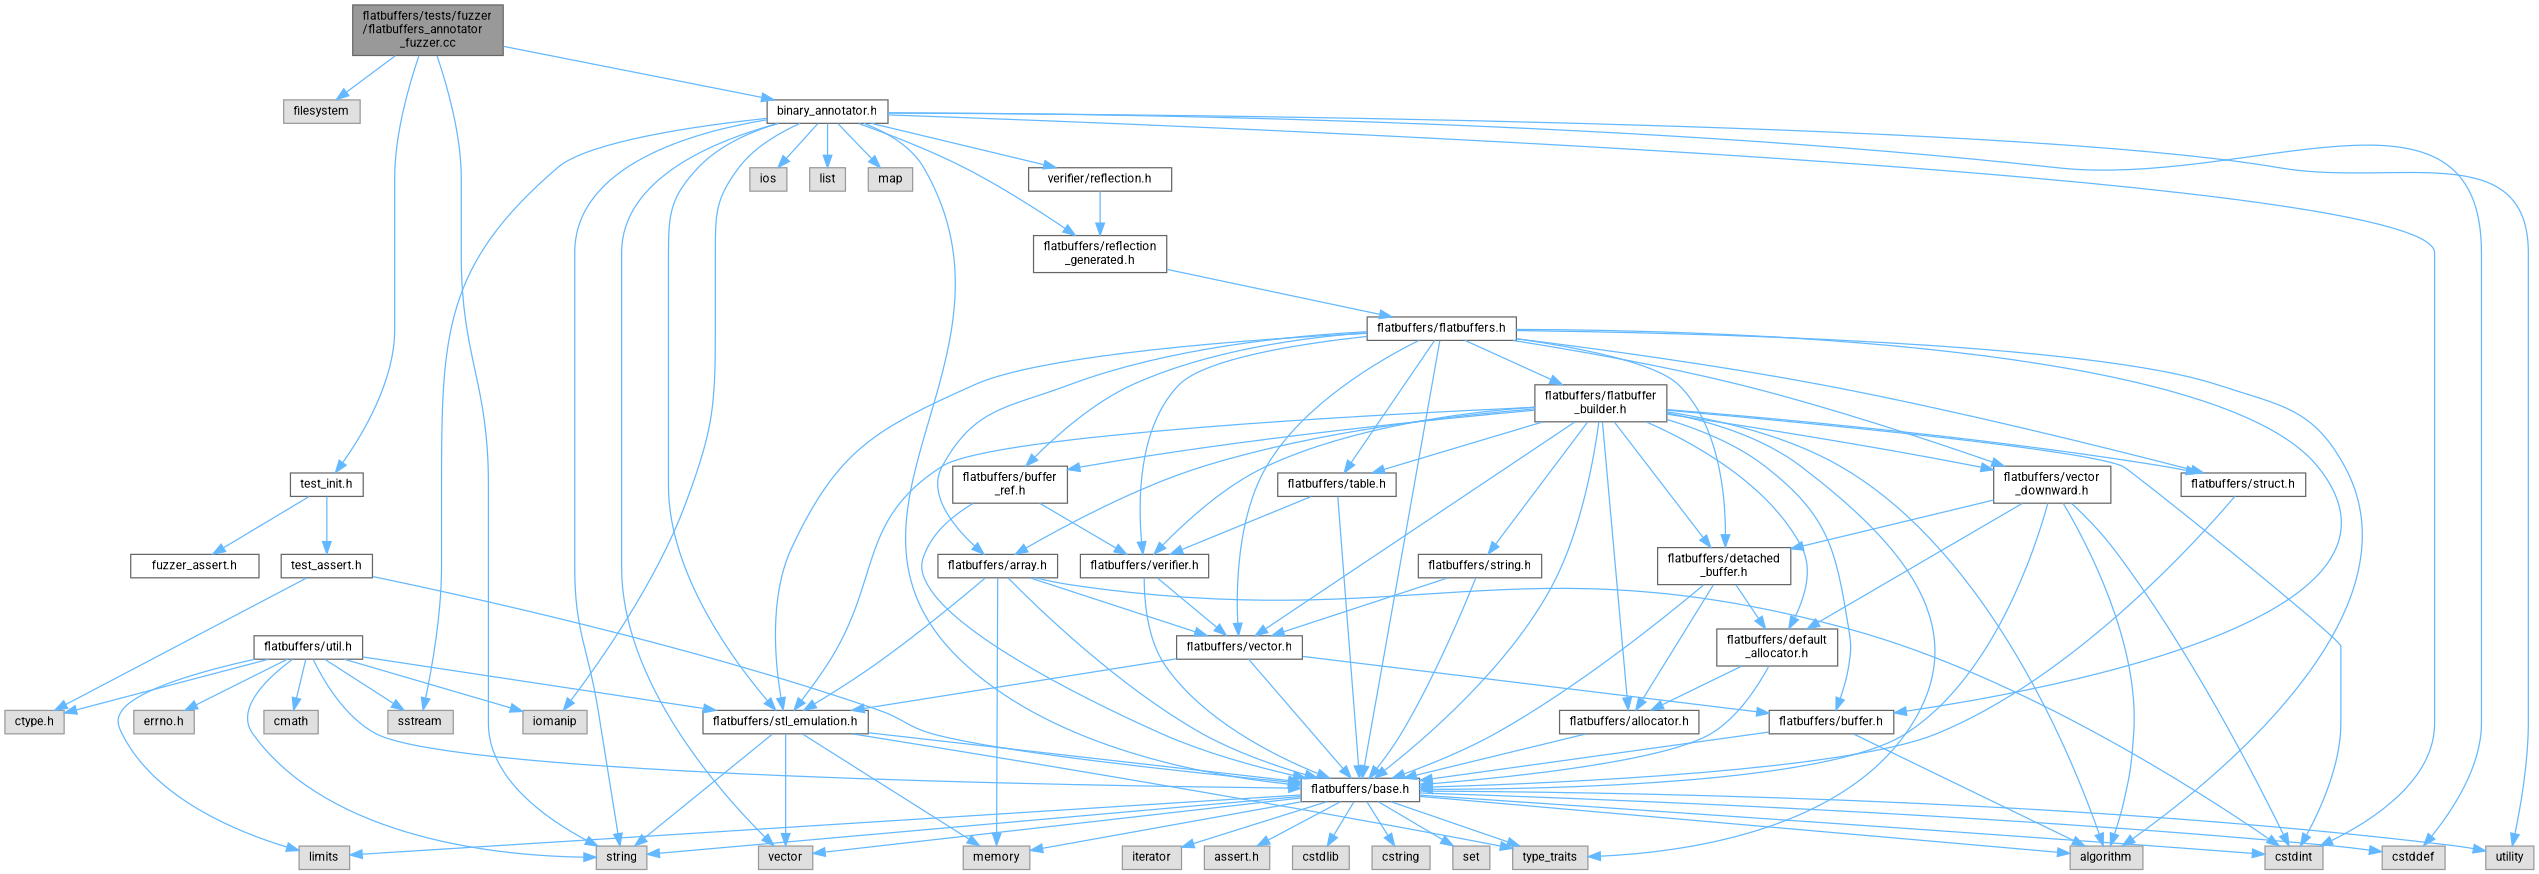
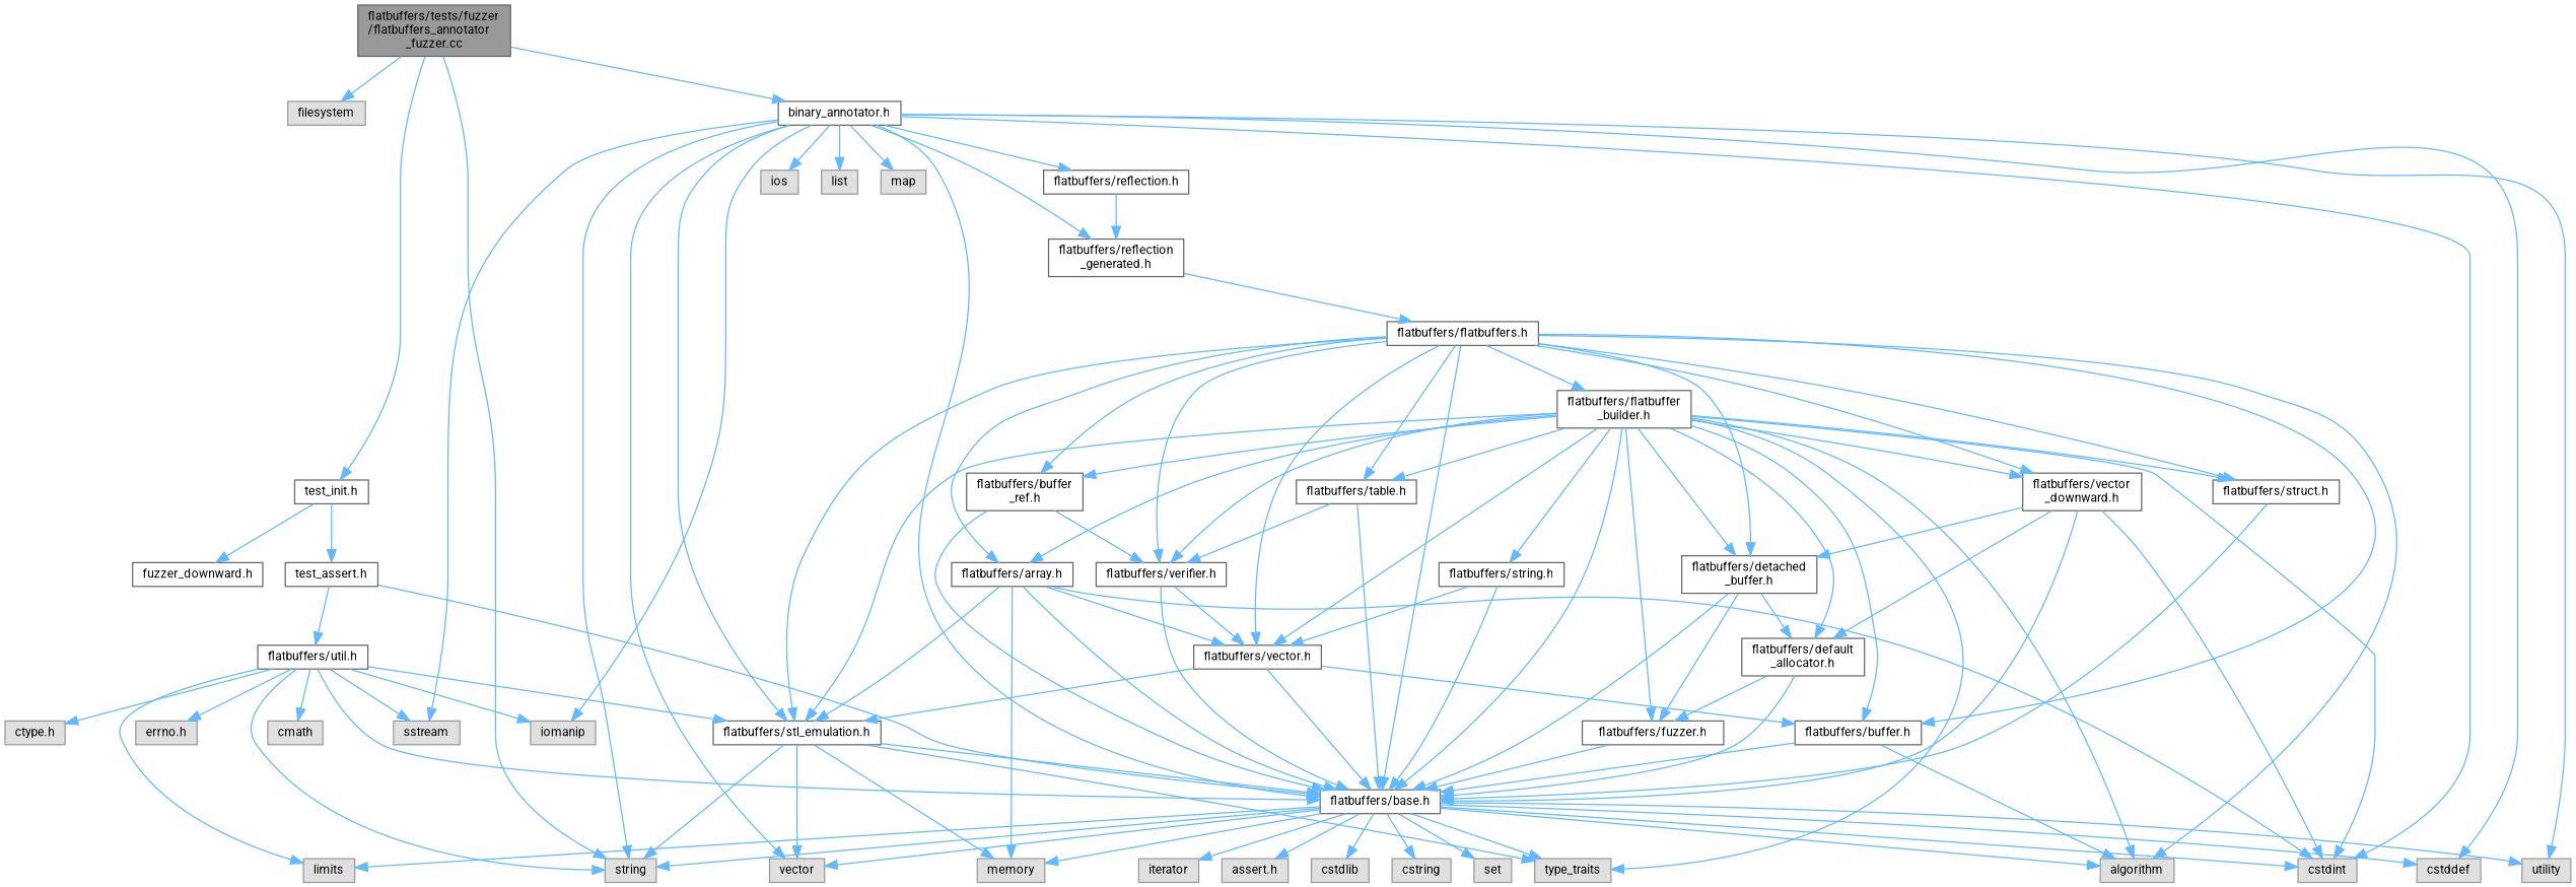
  digraph {
    fontname=Roboto
    node [color=grey60 fillcolor="#E0E0E0" fontname=Roboto fontsize=10 shape=box style=filled]
    edge [color=steelblue1 fontname=Roboto fontsize=10 labelfontname=Helvetica labelfontsize=10 style=solid]
    n1 [color=gray40 fillcolor=grey60 fontcolor=black height=0.2 label="flatbuffers/tests/fuzzer\l/flatbuffers_annotator\l_fuzzer.cc" width=0.4]
    n2 [height=0.2 label=filesystem width=0.4]
    n3 [height=0.2 label=string width=0.4]
    n4 [color=grey40 fillcolor=white height=0.2 label="binary_annotator.h" width=0.4]
    n5 [color=grey40 fillcolor=white height=0.2 label="test_init.h" width=0.4]
    n6 [height=0.2 label=cstddef width=0.4]
    n7 [height=0.2 label=cstdint width=0.4]
    n8 [height=0.2 label=iomanip width=0.4]
    n9 [height=0.2 label=ios width=0.4]
    n10 [height=0.2 label=list width=0.4]
    n11 [height=0.2 label=map width=0.4]
    n12 [height=0.2 label=sstream width=0.4]
    n13 [height=0.2 label=utility width=0.4]
    n14 [height=0.2 label=vector width=0.4]
    n15 [color=grey40 fillcolor=white height=0.2 label="flatbuffers/base.h" width=0.4]
-   n16 [color=grey40 fillcolor=white height=0.2 label="verifier/reflection.h" width=0.4]
+   n16 [color=grey40 fillcolor=white height=0.2 label="flatbuffers/reflection.h" width=0.4]
    n17 [color=grey40 fillcolor=white height=0.2 label="flatbuffers/reflection\l_generated.h" width=0.4]
    n18 [color=grey40 fillcolor=white height=0.2 label="flatbuffers/stl_emulation.h" width=0.4]
-   n19 [color=grey40 fillcolor=white height=0.2 label="fuzzer_assert.h" width=0.4]
+   n19 [color=grey40 fillcolor=white height=0.2 label="fuzzer_downward.h" width=0.4]
    n20 [color=grey40 fillcolor=white height=0.2 label="test_assert.h" width=0.4]
    n21 [height=0.2 label="assert.h" width=0.4]
    n22 [height=0.2 label=cstdlib width=0.4]
    n23 [height=0.2 label=cstring width=0.4]
    n24 [height=0.2 label=type_traits width=0.4]
    n25 [height=0.2 label=set width=0.4]
    n26 [height=0.2 label=algorithm width=0.4]
    n27 [height=0.2 label=limits width=0.4]
    n28 [height=0.2 label=iterator width=0.4]
    n29 [height=0.2 label=memory width=0.4]
    n30 [color=grey40 fillcolor=white height=0.2 label="flatbuffers/flatbuffers.h" width=0.4]
    n31 [color=grey40 fillcolor=white height=0.2 label="flatbuffers/array.h" width=0.4]
    n32 [color=grey40 fillcolor=white height=0.2 label="flatbuffers/vector.h" width=0.4]
    n33 [color=grey40 fillcolor=white height=0.2 label="flatbuffers/buffer.h" width=0.4]
    n34 [color=grey40 fillcolor=white height=0.2 label="flatbuffers/buffer\l_ref.h" width=0.4]
    n35 [color=grey40 fillcolor=white height=0.2 label="flatbuffers/verifier.h" width=0.4]
    n36 [color=grey40 fillcolor=white height=0.2 label="flatbuffers/detached\l_buffer.h" width=0.4]
    n37 [color=grey40 fillcolor=white height=0.2 label="flatbuffers/flatbuffer\l_builder.h" width=0.4]
    n38 [color=grey40 fillcolor=white height=0.2 label="flatbuffers/struct.h" width=0.4]
    n39 [color=grey40 fillcolor=white height=0.2 label="flatbuffers/table.h" width=0.4]
    n40 [color=grey40 fillcolor=white height=0.2 label="flatbuffers/vector\l_downward.h" width=0.4]
-   n41 [color=grey40 fillcolor=white height=0.2 label="flatbuffers/allocator.h" width=0.4]
+   n41 [color=grey40 fillcolor=white height=0.2 label="flatbuffers/fuzzer.h" width=0.4]
    n42 [color=grey40 fillcolor=white height=0.2 label="flatbuffers/default\l_allocator.h" width=0.4]
    n43 [color=grey40 fillcolor=white height=0.2 label="flatbuffers/string.h" width=0.4]
    n44 [color=grey40 fillcolor=white height=0.2 label="flatbuffers/util.h" width=0.4]
    n45 [height=0.2 label="ctype.h" width=0.4]
    n46 [height=0.2 label="errno.h" width=0.4]
    n47 [height=0.2 label=cmath width=0.4]
    n1 -> n2
    n1 -> n3
    n1 -> n4
    n1 -> n5
    n4 -> n3
    n4 -> n6
    n4 -> n7
    n4 -> n8
    n4 -> n9
    n4 -> n10
    n4 -> n11
    n4 -> n12
    n4 -> n13
    n4 -> n14
    n4 -> n15
    n4 -> n16
    n4 -> n17
    n4 -> n18
    n5 -> n19
    n5 -> n20
    n15 -> n3
    n15 -> n6
    n15 -> n7
    n15 -> n13
    n15 -> n14
    n15 -> n21
    n15 -> n22
    n15 -> n23
    n15 -> n24
    n15 -> n25
    n15 -> n26
    n15 -> n27
    n15 -> n28
    n15 -> n29
    n16 -> n17
    n17 -> n30
    n18 -> n3
    n18 -> n14
    n18 -> n15
    n18 -> n24
    n18 -> n29
    n20 -> n15
-   n20 -> n45
+   n20 -> n44
    n30 -> n15
    n30 -> n18
    n30 -> n26
    n30 -> n31
    n30 -> n32
    n30 -> n33
    n30 -> n34
    n30 -> n35
    n30 -> n36
    n30 -> n37
    n30 -> n38
    n30 -> n39
    n30 -> n40
    n31 -> n7
    n31 -> n15
    n31 -> n18
    n31 -> n29
    n31 -> n32
    n32 -> n15
    n32 -> n18
    n32 -> n33
    n33 -> n15
    n33 -> n26
    n34 -> n15
    n34 -> n35
    n35 -> n15
    n35 -> n32
    n36 -> n15
    n36 -> n41
    n36 -> n42
    n37 -> n7
    n37 -> n15
    n37 -> n18
    n37 -> n24
    n37 -> n26
    n37 -> n31
    n37 -> n32
    n37 -> n33
    n37 -> n34
    n37 -> n35
    n37 -> n36
    n37 -> n38
    n37 -> n39
    n37 -> n40
    n37 -> n41
    n37 -> n42
    n37 -> n43
    n38 -> n15
    n39 -> n15
    n39 -> n35
    n40 -> n7
    n40 -> n15
-   n40 -> n26
    n40 -> n36
    n40 -> n42
    n41 -> n15
    n42 -> n15
    n42 -> n41
    n43 -> n15
    n43 -> n32
    n44 -> n3
    n44 -> n8
    n44 -> n12
    n44 -> n15
    n44 -> n18
    n44 -> n27
    n44 -> n45
    n44 -> n46
    n44 -> n47
  }
